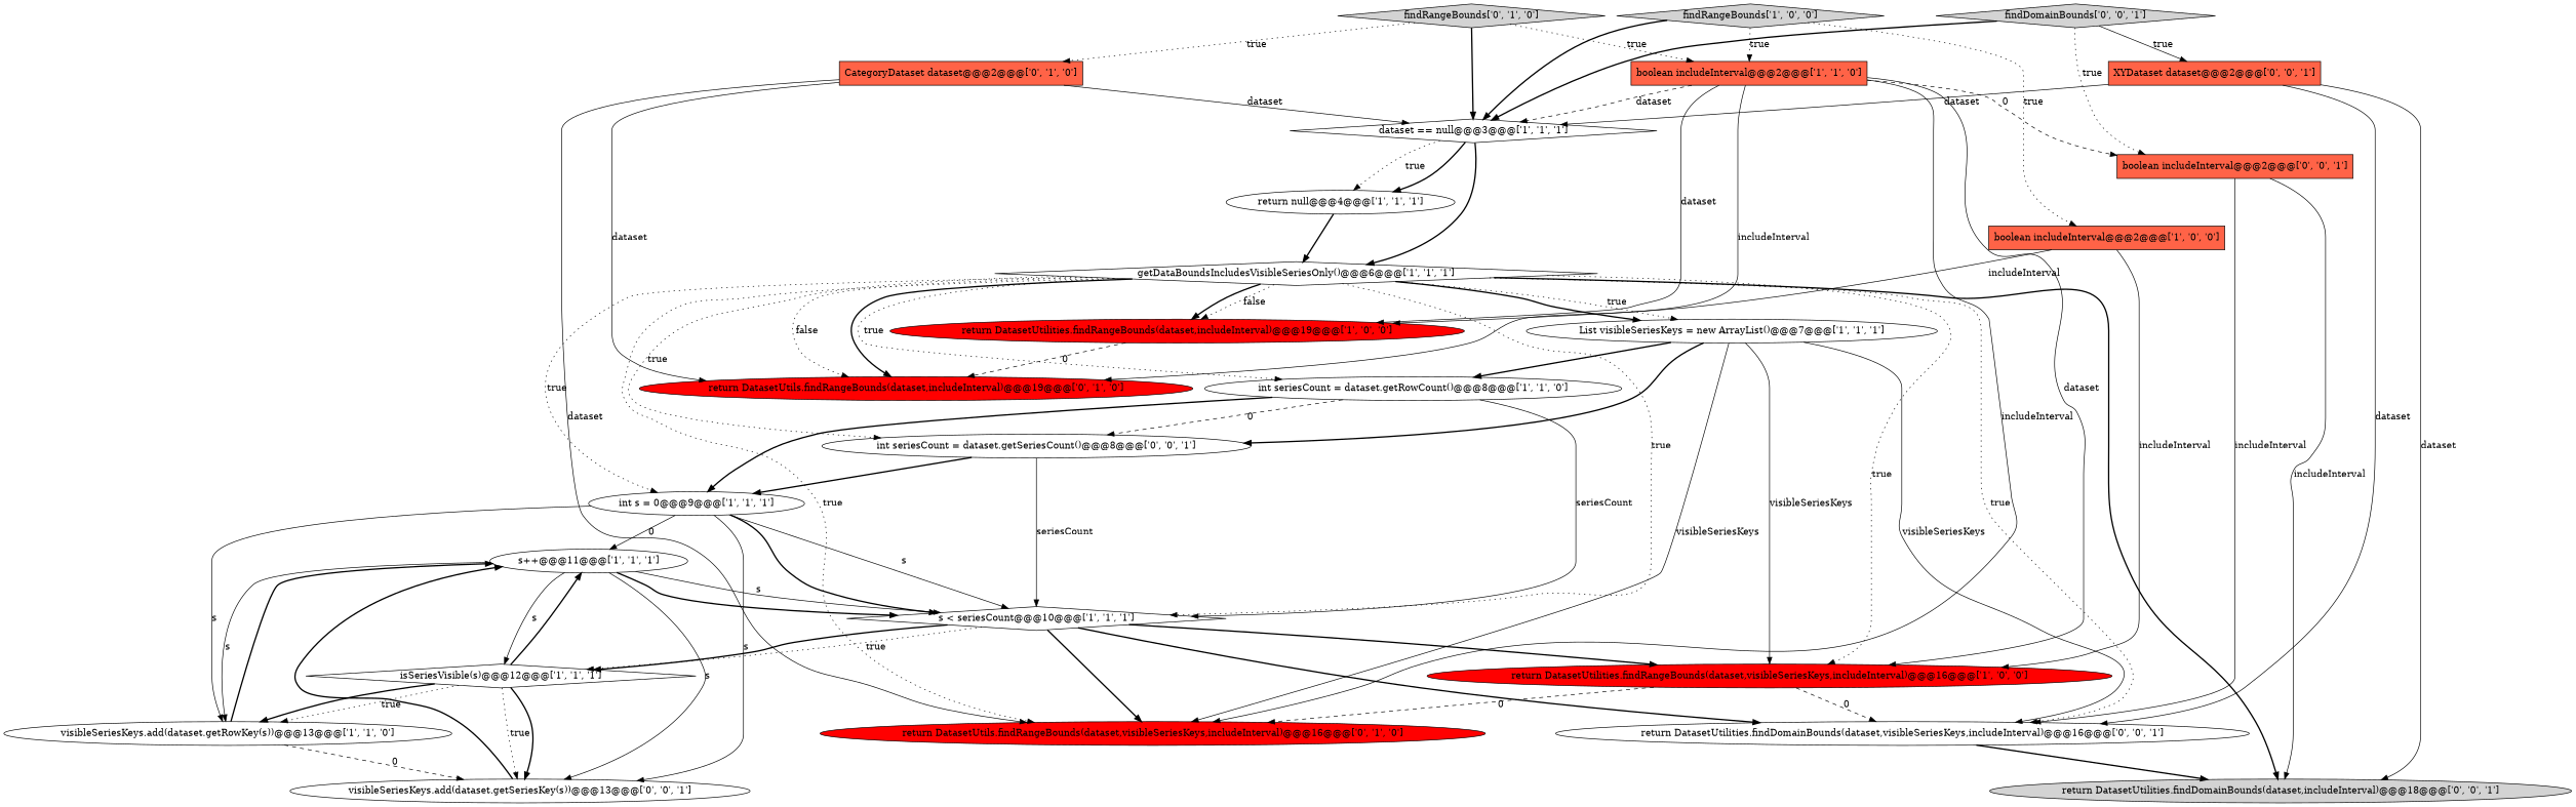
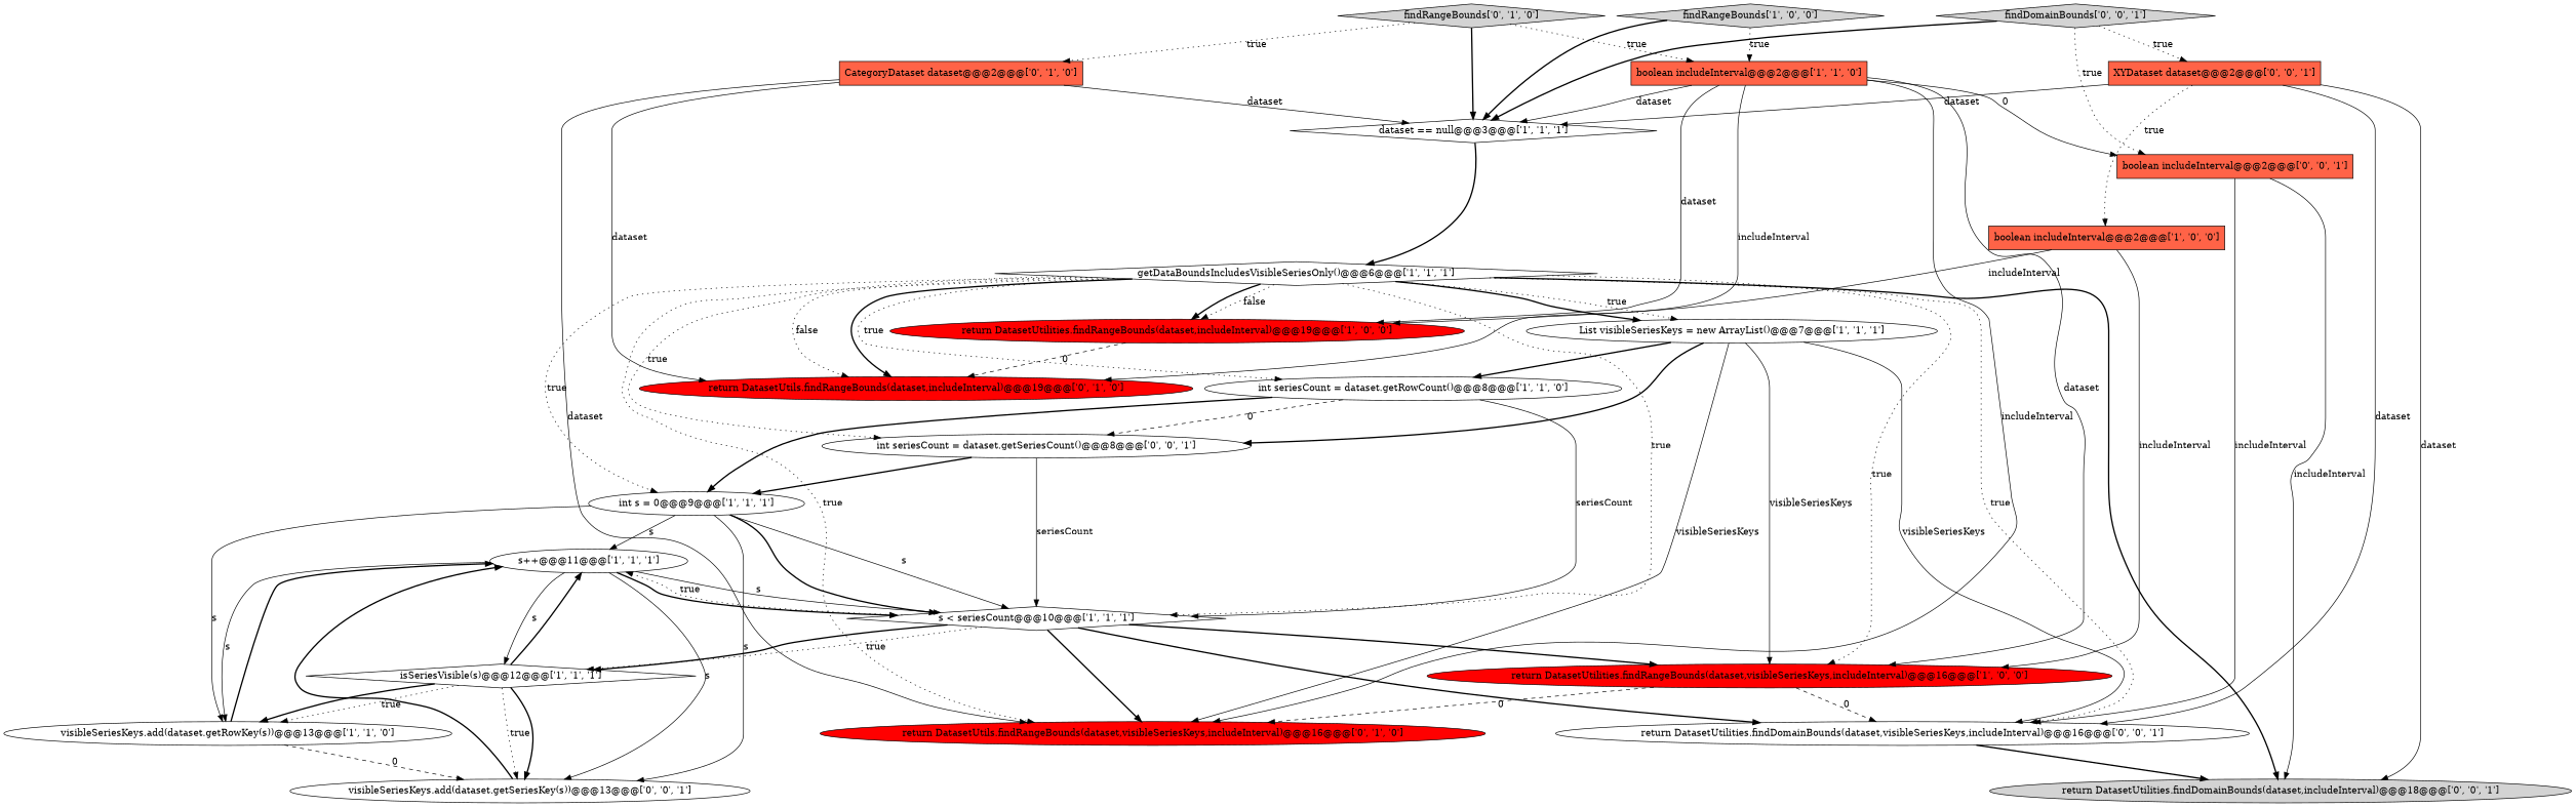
  digraph {
    fontname="DejaVu Serif"
    node [fillcolor=white fontname="DejaVu Serif" shape=ellipse style=filled]
    edge [fontname="DejaVu Serif" style=solid]
    n1 [label="s++@@@11@@@['1', '1', '1']"]
    n2 [label="visibleSeriesKeys.add(dataset.getSeriesKey(s))@@@13@@@['0', '0', '1']"]
    n3 [label="s < seriesCount@@@10@@@['1', '1', '1']" shape=diamond]
    n4 [label="isSeriesVisible(s)@@@12@@@['1', '1', '1']" shape=diamond]
    n5 [label="visibleSeriesKeys.add(dataset.getRowKey(s))@@@13@@@['1', '1', '0']"]
    n6 [label="return DatasetUtilities.findDomainBounds(dataset,visibleSeriesKeys,includeInterval)@@@16@@@['0', '0', '1']"]
    n7 [fillcolor=red label="return DatasetUtils.findRangeBounds(dataset,visibleSeriesKeys,includeInterval)@@@16@@@['0', '1', '0']"]
    n8 [fillcolor=red label="return DatasetUtilities.findRangeBounds(dataset,visibleSeriesKeys,includeInterval)@@@16@@@['1', '0', '0']"]
    n9 [fillcolor=tomato label="boolean includeInterval@@@2@@@['0', '0', '1']" shape=box]
    n10 [fillcolor=lightgray label="return DatasetUtilities.findDomainBounds(dataset,includeInterval)@@@18@@@['0', '0', '1']"]
    n11 [label="dataset == null@@@3@@@['1', '1', '1']" shape=diamond]
    n12 [label="getDataBoundsIncludesVisibleSeriesOnly()@@@6@@@['1', '1', '1']" shape=diamond]
-   n13 [label="return null@@@4@@@['1', '1', '1']"]
    n14 [label="int seriesCount = dataset.getSeriesCount()@@@8@@@['0', '0', '1']"]
    n15 [label="int s = 0@@@9@@@['1', '1', '1']"]
    n16 [label="List visibleSeriesKeys = new ArrayList()@@@7@@@['1', '1', '1']"]
    n17 [label="int seriesCount = dataset.getRowCount()@@@8@@@['1', '1', '0']"]
    n18 [fillcolor=red label="return DatasetUtils.findRangeBounds(dataset,includeInterval)@@@19@@@['0', '1', '0']"]
    n19 [fillcolor=red label="return DatasetUtilities.findRangeBounds(dataset,includeInterval)@@@19@@@['1', '0', '0']"]
    n20 [fillcolor=lightgray label="findRangeBounds['1', '0', '0']" shape=diamond]
    n21 [fillcolor=tomato label="boolean includeInterval@@@2@@@['1', '1', '0']" shape=box]
    n22 [fillcolor=tomato label="boolean includeInterval@@@2@@@['1', '0', '0']" shape=box]
    n23 [fillcolor=lightgray label="findDomainBounds['0', '0', '1']" shape=diamond]
    n24 [fillcolor=tomato label="XYDataset dataset@@@2@@@['0', '0', '1']" shape=box]
    n25 [fillcolor=lightgray label="findRangeBounds['0', '1', '0']" shape=diamond]
    n26 [fillcolor=tomato label="CategoryDataset dataset@@@2@@@['0', '1', '0']" shape=box]
    n1 -> n2 [label=s]
    n1 -> n3 [label=s]
    n1 -> n3 [style=bold]
    n1 -> n4 [label=s]
    n1 -> n5 [label=s]
    n2 -> n1 [style=bold]
+   n3 -> n1 [label=true style=dotted]
    n3 -> n4 [style=bold]
    n3 -> n4 [label=true style=dotted]
    n3 -> n6 [style=bold]
    n3 -> n7 [style=bold]
    n3 -> n8 [style=bold]
    n4 -> n1 [style=bold]
    n4 -> n2 [label=true style=dotted]
    n4 -> n2 [style=bold]
    n4 -> n5 [style=bold]
    n4 -> n5 [label=true style=dotted]
    n5 -> n1 [style=bold]
    n5 -> n2 [label=0 style=dashed]
    n6 -> n10 [style=bold]
    n8 -> n6 [label=0 style=dashed]
    n8 -> n7 [label=0 style=dashed]
    n9 -> n6 [label=includeInterval]
    n9 -> n10 [label=includeInterval]
    n11 -> n12 [style=bold]
-   n11 -> n13 [label=true style=dotted]
-   n11 -> n13 [style=bold]
    n12 -> n3 [label=true style=dotted]
    n12 -> n6 [label=true style=dotted]
    n12 -> n7 [label=true style=dotted]
    n12 -> n8 [label=true style=dotted]
    n12 -> n10 [style=bold]
    n12 -> n14 [label=true style=dotted]
    n12 -> n15 [label=true style=dotted]
    n12 -> n16 [style=bold]
    n12 -> n16 [label=true style=dotted]
    n12 -> n17 [label=true style=dotted]
    n12 -> n18 [label=false style=dotted]
    n12 -> n18 [style=bold]
    n12 -> n19 [label=false style=dotted]
    n12 -> n19 [style=bold]
-   n13 -> n12 [style=bold]
    n14 -> n3 [label=seriesCount]
    n14 -> n15 [style=bold]
-   n15 -> n1 [label=0]
+   n15 -> n1 [label=s]
    n15 -> n2 [label=s]
    n15 -> n3 [style=bold]
    n15 -> n3 [label=s]
    n15 -> n5 [label=s]
    n16 -> n6 [label=visibleSeriesKeys]
    n16 -> n7 [label=visibleSeriesKeys]
    n16 -> n8 [label=visibleSeriesKeys]
    n16 -> n14 [style=bold]
    n16 -> n17 [style=bold]
    n17 -> n3 [label=seriesCount]
    n17 -> n14 [label=0 style=dashed]
    n17 -> n15 [style=bold]
    n19 -> n18 [label=0 style=dashed]
    n20 -> n11 [style=bold]
    n20 -> n21 [label=true style=dotted]
-   n20 -> n22 [label=true style=dotted]
+   n24 -> n22 [label=true style=dotted]
    n21 -> n7 [label=includeInterval]
    n21 -> n8 [label=dataset]
-   n21 -> n9 [label=0 style=dashed]
-   n21 -> n11 [label=dataset style=dashed]
+   n21 -> n9 [label=0]
+   n21 -> n11 [label=dataset]
    n21 -> n18 [label=includeInterval]
    n21 -> n19 [label=dataset]
    n22 -> n8 [label=includeInterval]
    n22 -> n19 [label=includeInterval]
    n23 -> n9 [label=true style=dotted]
    n23 -> n11 [style=bold]
-   n23 -> n24 [label=true]
+   n23 -> n24 [label=true style=dotted]
    n24 -> n6 [label=dataset]
    n24 -> n10 [label=dataset]
    n24 -> n11 [label=dataset]
    n25 -> n11 [style=bold]
    n25 -> n21 [label=true style=dotted]
    n25 -> n26 [label=true style=dotted]
    n26 -> n7 [label=dataset]
    n26 -> n11 [label=dataset]
    n26 -> n18 [label=dataset]
  }
